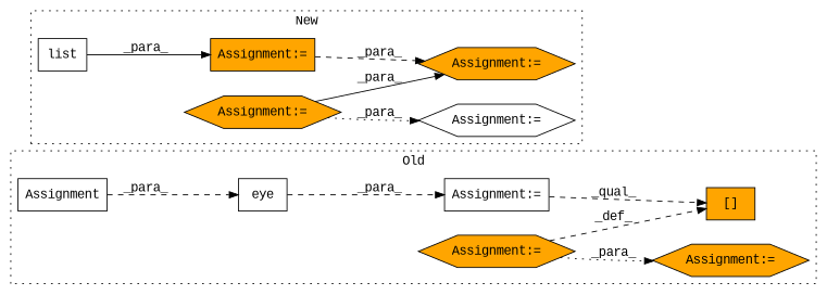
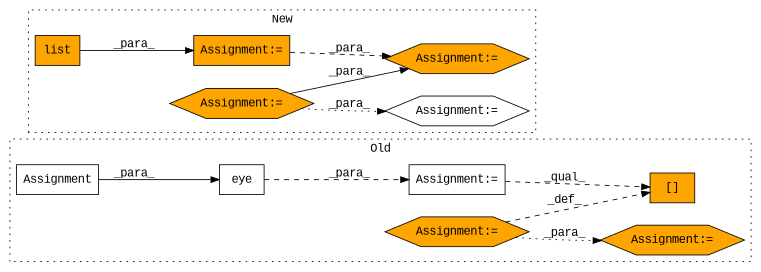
  digraph {
    fontname="Liberation Mono"
    rankdir=LR
    node [a=7 fillcolor=orange fontname="Liberation Mono" l=1 shape=box style=filled]
    edge [fontname="Liberation Mono" style=dashed]
    n1 [a=32 fillcolor=white l="4,1" label=eye s="3713,3718"]
    n2 [a=34 fillcolor=white label=Assignment s=3717]
    n3 [fillcolor=white label="Assignment:=" s=3706]
    n4 [a=2 l="12,2" label="[]" s="3801,3844"]
    n5 [label="Assignment:=" s=3544 shape=hexagon]
    n6 [label="Assignment:=" s=3784 shape=hexagon]
-   n7 [a=32 fillcolor=white l="5,1" label=list s="1650,1675"]
+   n7 [a=32 l="5,1" label=list s="1650,1675"]
    n8 [label="Assignment:=" s=1830 shape=hexagon]
    n9 [label="Assignment:=" s=1604 shape=hexagon]
    n10 [fillcolor=white label="Assignment:=" s=3483 shape=hexagon]
    n11 [label="Assignment:=" s=1649]
    subgraph cluster_1 {
      label=Old
      style=dotted
      n1
      n2
      n3
      n4
      n5
      n6
    }
    subgraph cluster_2 {
      label=New
      style=dotted
      n7
      n8
      n9
      n10
      n11
    }
    n1 -> n3 [label=_para_]
-   n2 -> n1 [label=_para_]
+   n2 -> n1 [label=_para_ style=solid]
    n3 -> n4 [label=_qual_]
    n5 -> n4 [label=_def_]
    n5 -> n6 [label=_para_ style=dotted]
    n7 -> n11 [label=_para_ style=solid]
    n9 -> n8 [label=_para_ style=solid]
    n9 -> n10 [label=_para_ style=dotted]
    n11 -> n8 [label=_para_]
  }
